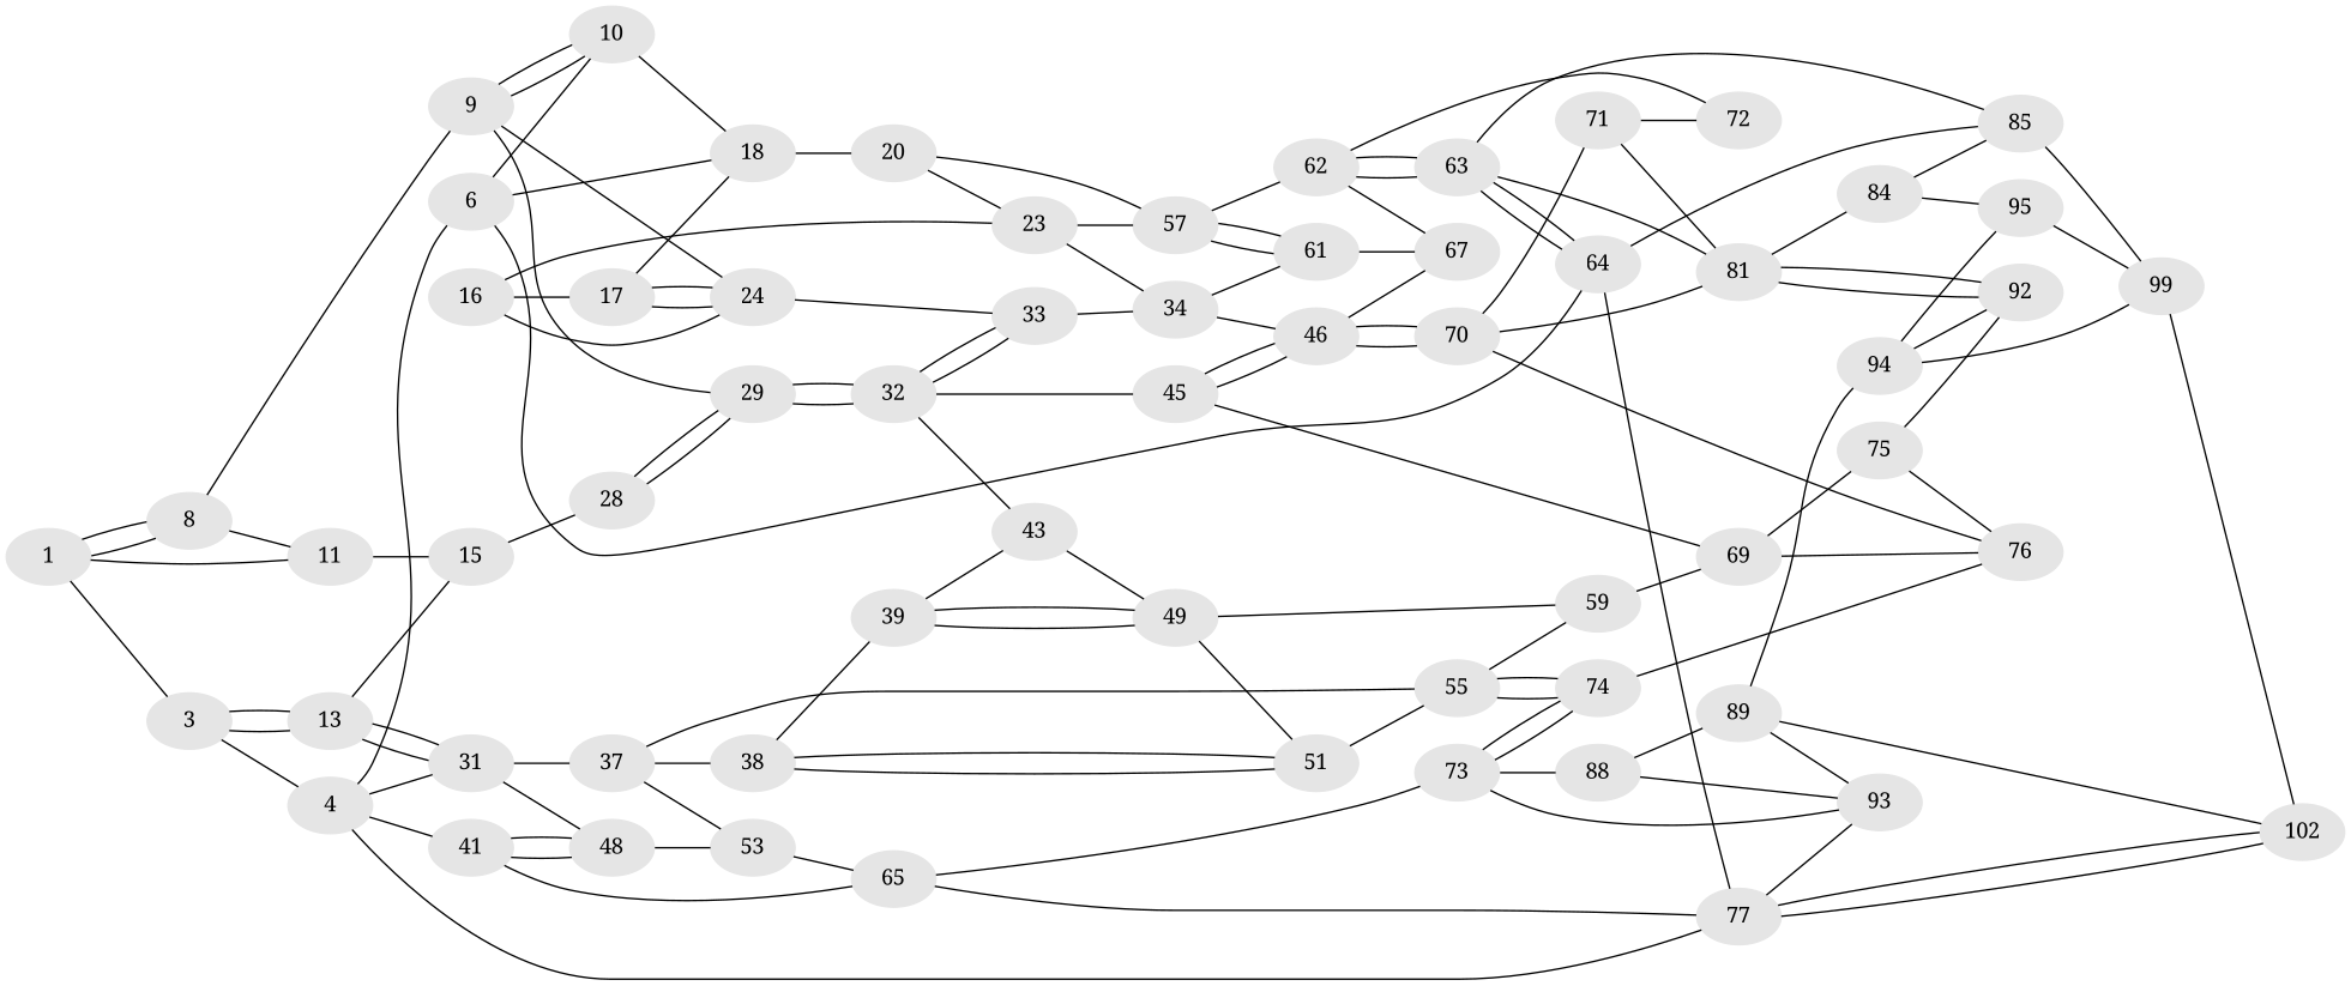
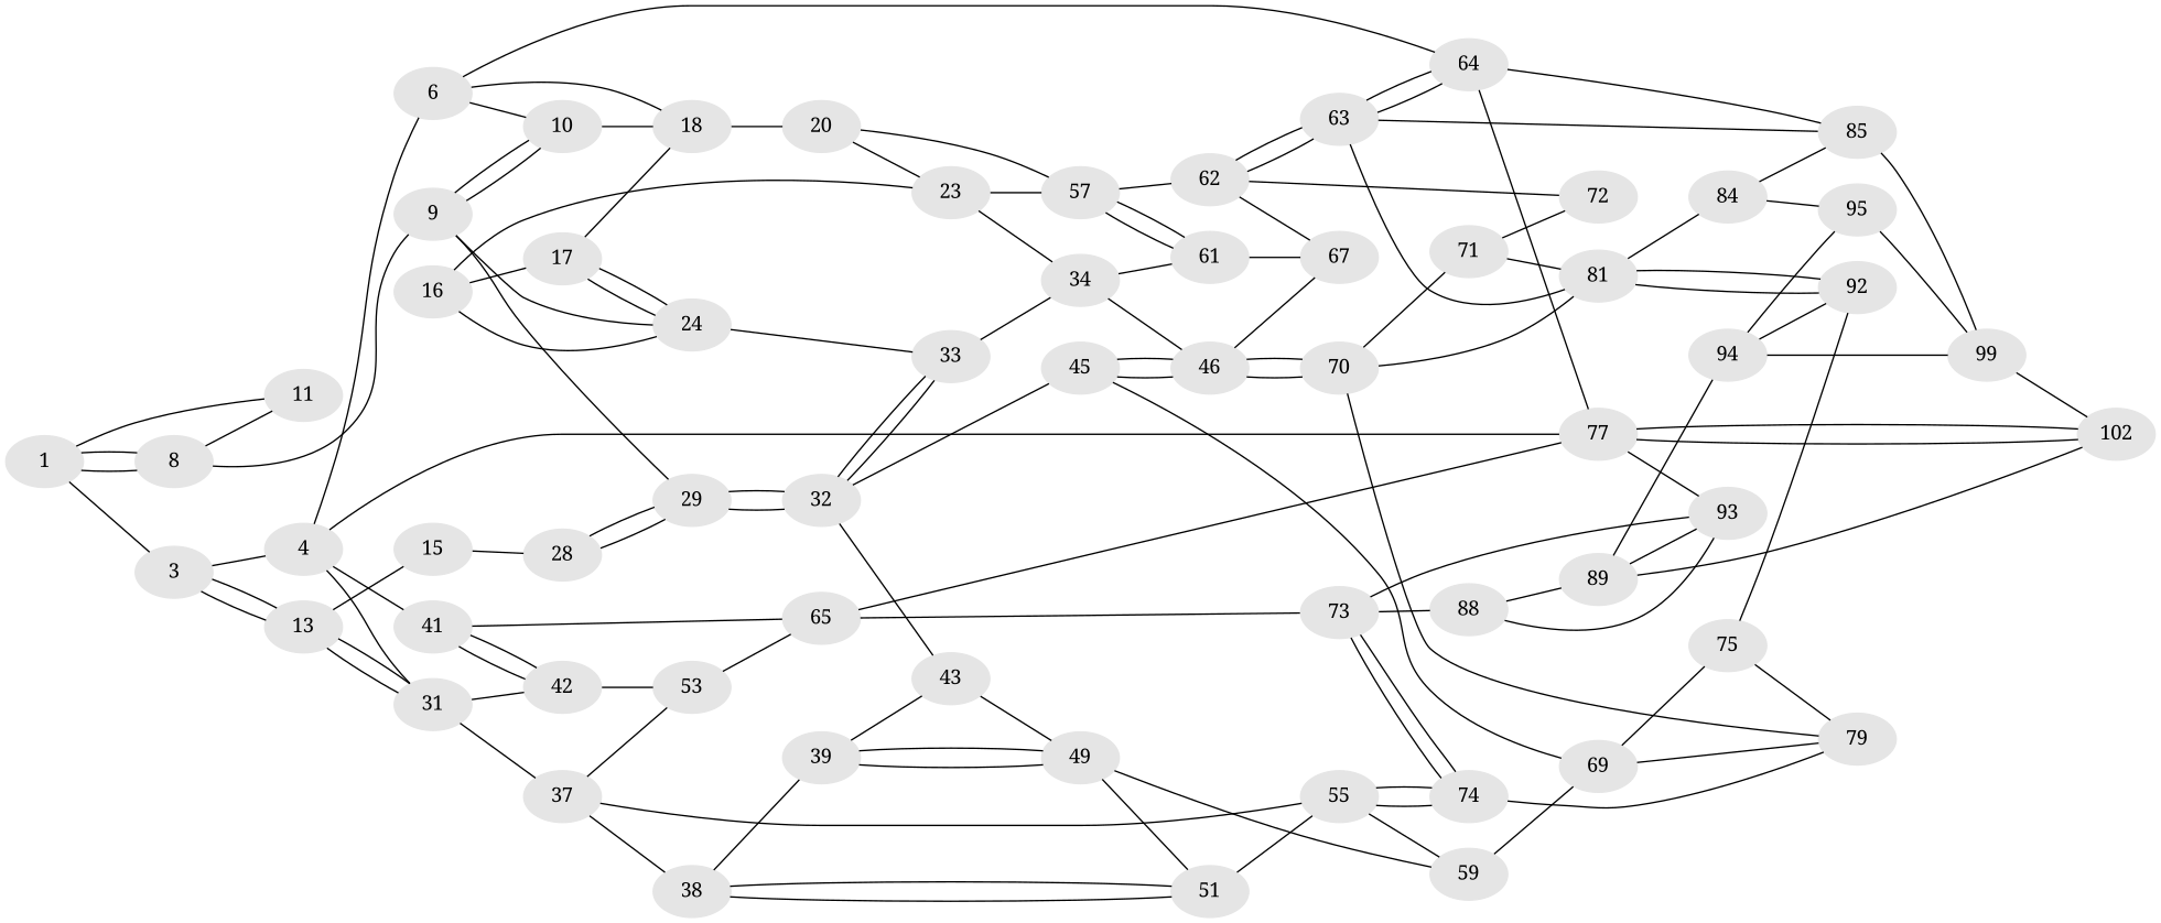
  graph {
    fontname="Noto Serif"
    rankdir=LR
    node [color=gray90 fontname="Noto Serif" style=filled]
    edge [fontname="Noto Serif"]
    1 [super="+2"]
    3
    8
    11 [super="+12"]
    4 [super="+5"]
    13 [super="+14"]
    9 [super="+25"]
    15 [super="+27"]
    6 [super="+7"]
    31 [super="+36"]
    41 [super="+60"]
    77 [super="+78"]
    10
    18 [super="+19"]
    64
    37 [super="+54"]
-   42 [super="+52" label=48]
+   42 [super="+52"]
    65 [super="+66"]
    93 [super="+94"]
    102
    20 [super="+21"]
    85 [super="+97"]
    24 [super="+26"]
    29
    33
    32 [super="+44"]
    28
    16 [super="+22"]
    17
    23 [super="+35"]
    57 [super="+58"]
    34 [super="+48"]
    61
    62 [super="+68"]
    46 [super="+47"]
    43
    45
    39 [super="+40"]
    49 [super="+50"]
    38
    53
    55 [super="+56"]
    69 [super="+76"]
    67
    70 [super="+80"]
    51
    59
    74
    73 [super="+87"]
    75 [super="+86"]
-   79 [label=76]
+   79
    71
    81 [super="+82"]
    63 [super="+83"]
    72
    99 [super="+101"]
    88
    92
    84 [super="+96"]
    89 [super="+100"]
    95 [super="+98"]
    n62 [label=94 super="+91"]
    1 -- 3
    1 -- 8
    1 -- 8
    1 -- 11
    3 -- 4
    3 -- 13
    3 -- 13
    8 -- 11
    8 -- 9
-   11 -- 15 [weight=2]
    4 -- 6
    4 -- 31
    4 -- 41
    4 -- 77
    13 -- 15
    13 -- 31
    13 -- 31
    9 -- 10
    9 -- 10
    9 -- 24
    9 -- 29
    15 -- 28
    6 -- 10
    6 -- 18
    6 -- 64
    31 -- 37
    31 -- 42
    41 -- 42 [weight=2]
    41 -- 42
    41 -- 65
    77 -- 93
    77 -- 102
    77 -- 102
    10 -- 18
    18 -- 20
    64 -- 77
    64 -- 85
    37 -- 38
    37 -- 53
    37 -- 55
    42 -- 53
    65 -- 77
    65 -- 73
    20 -- 23
    20 -- 57
    85 -- 99
    24 -- 33
    29 -- 32
    29 -- 32
    33 -- 34
    32 -- 33
    32 -- 33
    32 -- 43
    32 -- 45
    28 -- 29
    28 -- 29
    16 -- 24
    16 -- 17
    16 -- 23
    17 -- 18
    17 -- 24
    17 -- 24
    23 -- 57
    23 -- 34
    57 -- 61
    57 -- 61
    57 -- 62
    34 -- 61
    34 -- 46
    61 -- 67
    62 -- 67
    62 -- 63
    62 -- 63
    62 -- 72
    46 -- 67
    46 -- 70
    46 -- 70
    43 -- 49
    45 -- 46
    45 -- 46
    45 -- 69
    39 -- 43
    39 -- 49
    39 -- 49
    49 -- 51
    49 -- 59
    38 -- 39
    38 -- 51
    38 -- 51
    53 -- 65
    55 -- 59
    55 -- 74
    55 -- 74
    69 -- 75
    69 -- 79
    70 -- 79
    70 -- 71
    70 -- 81
    51 -- 55
    59 -- 69
    74 -- 79
    73 -- 93
    73 -- 74
    73 -- 74
    73 -- 88
    75 -- 79
    75 -- 92
    71 -- 81
    71 -- 72
    81 -- 92
    81 -- 92
    81 -- 84
    63 -- 64
    63 -- 64
    63 -- 85
    63 -- 81
    99 -- 102
    88 -- 93
    88 -- 89
    84 -- 85
    84 -- 95 [weight=2]
    89 -- 93
    89 -- 102
    89 -- n62
    95 -- 99
    n62 -- 99
    n62 -- 92
    n62 -- 95
  }
